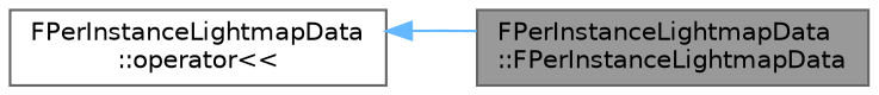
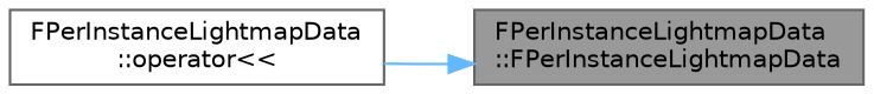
  digraph {
    rankdir=RL
    node [fontname=Helvetica fontsize=10 shape=box style=filled]
    n1 [color=gray40 fillcolor=grey60 fontcolor=black height=0.2 label="FPerInstanceLightmapData\l::FPerInstanceLightmapData" width=0.4]
    n2 [color=grey40 fillcolor=white height=0.2 label="FPerInstanceLightmapData\l::operator\<\<" width=0.4]
-   n2 -> n1 [color=steelblue1 dir=back fontname=Helvetica fontsize=10 labelfontname=Helvetica labelfontsize=10 style=solid]
+   n1 -> n2 [color=steelblue1 dir=back fontname=Helvetica fontsize=10 labelfontname=Helvetica labelfontsize=10 style=solid]
  }
